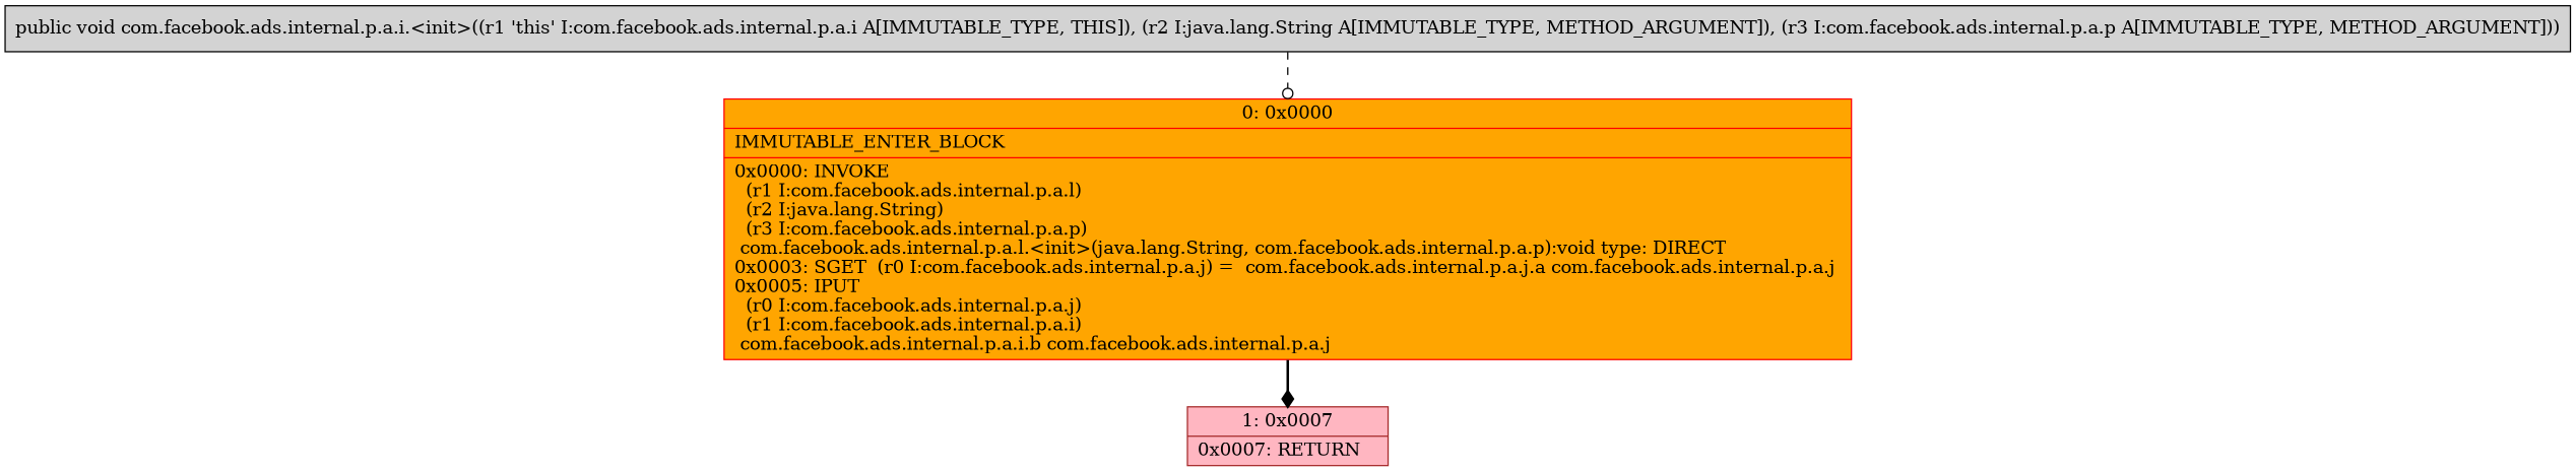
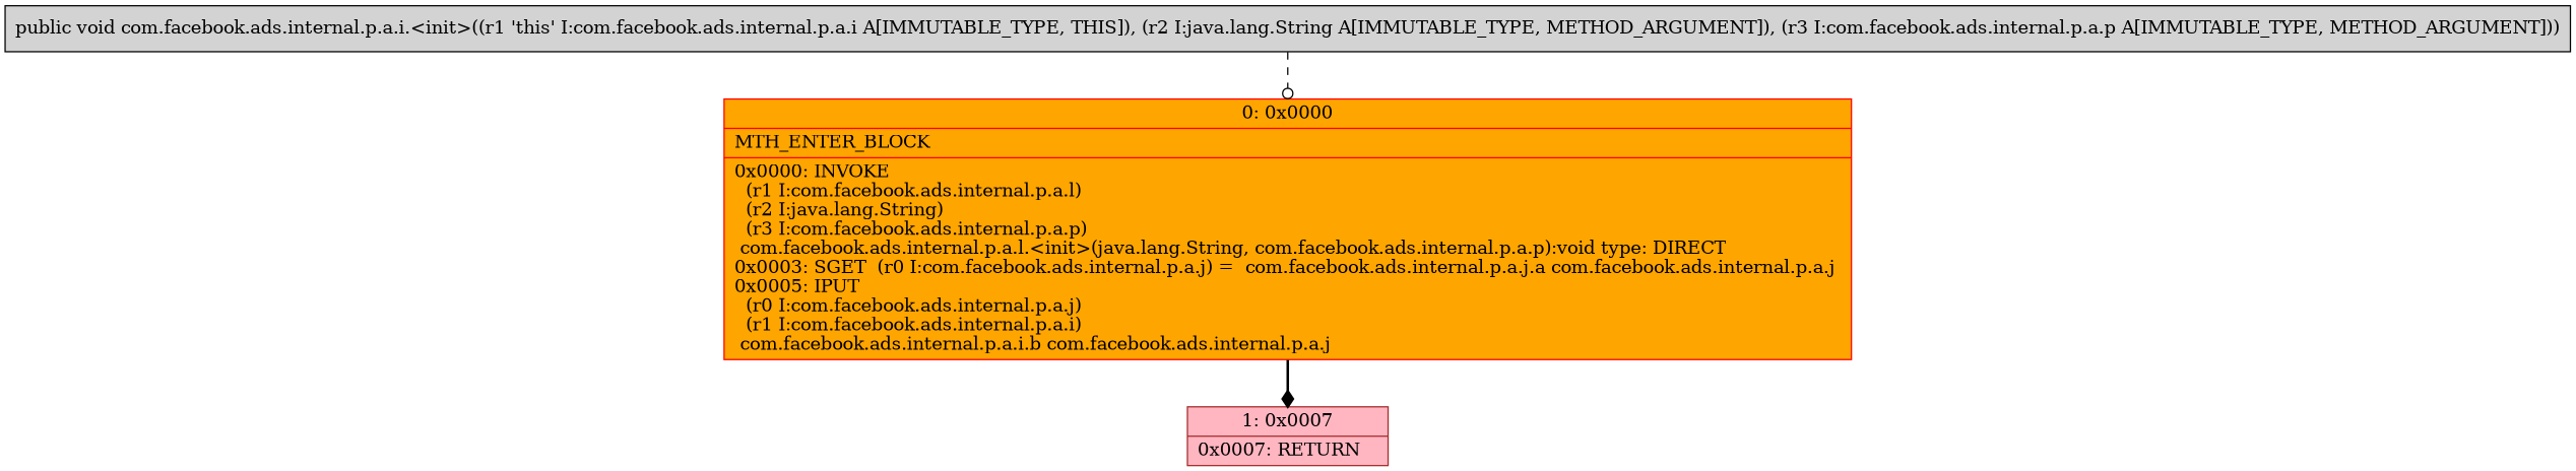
  digraph {
    node [shape=record style=filled]
-   n1 [label="{0\:\ 0x0000|IMMUTABLE_ENTER_BLOCK\l|0x0000: INVOKE  \l  (r1 I:com.facebook.ads.internal.p.a.l)\l  (r2 I:java.lang.String)\l  (r3 I:com.facebook.ads.internal.p.a.p)\l com.facebook.ads.internal.p.a.l.\<init\>(java.lang.String, com.facebook.ads.internal.p.a.p):void type: DIRECT \l0x0003: SGET  (r0 I:com.facebook.ads.internal.p.a.j) =  com.facebook.ads.internal.p.a.j.a com.facebook.ads.internal.p.a.j \l0x0005: IPUT  \l  (r0 I:com.facebook.ads.internal.p.a.j)\l  (r1 I:com.facebook.ads.internal.p.a.i)\l com.facebook.ads.internal.p.a.i.b com.facebook.ads.internal.p.a.j \l}" fillcolor=orange color=red]
+   n1 [label="{0\:\ 0x0000|MTH_ENTER_BLOCK\l|0x0000: INVOKE  \l  (r1 I:com.facebook.ads.internal.p.a.l)\l  (r2 I:java.lang.String)\l  (r3 I:com.facebook.ads.internal.p.a.p)\l com.facebook.ads.internal.p.a.l.\<init\>(java.lang.String, com.facebook.ads.internal.p.a.p):void type: DIRECT \l0x0003: SGET  (r0 I:com.facebook.ads.internal.p.a.j) =  com.facebook.ads.internal.p.a.j.a com.facebook.ads.internal.p.a.j \l0x0005: IPUT  \l  (r0 I:com.facebook.ads.internal.p.a.j)\l  (r1 I:com.facebook.ads.internal.p.a.i)\l com.facebook.ads.internal.p.a.i.b com.facebook.ads.internal.p.a.j \l}" fillcolor=orange color=red]
    n2 [label="{1\:\ 0x0007|0x0007: RETURN   \l}" fillcolor=lightpink color=brown]
    n3 [label="{public void com.facebook.ads.internal.p.a.i.\<init\>((r1 'this' I:com.facebook.ads.internal.p.a.i A[IMMUTABLE_TYPE, THIS]), (r2 I:java.lang.String A[IMMUTABLE_TYPE, METHOD_ARGUMENT]), (r3 I:com.facebook.ads.internal.p.a.p A[IMMUTABLE_TYPE, METHOD_ARGUMENT])) }" fillcolor=lightgrey color=black]
    n1 -> n2 [style=bold arrowhead=diamond]
    n3 -> n1 [style=dashed arrowhead=odot]
  }
